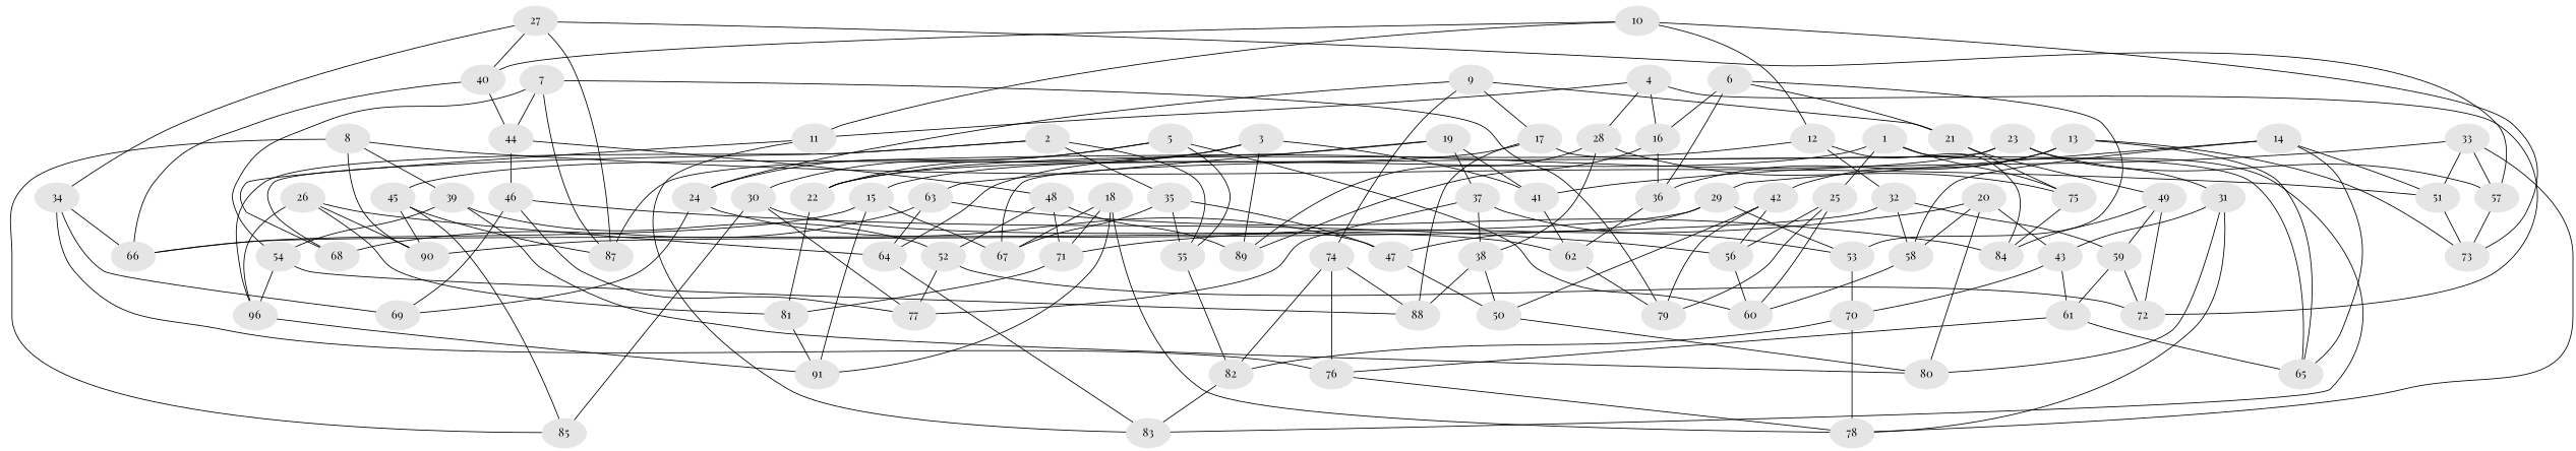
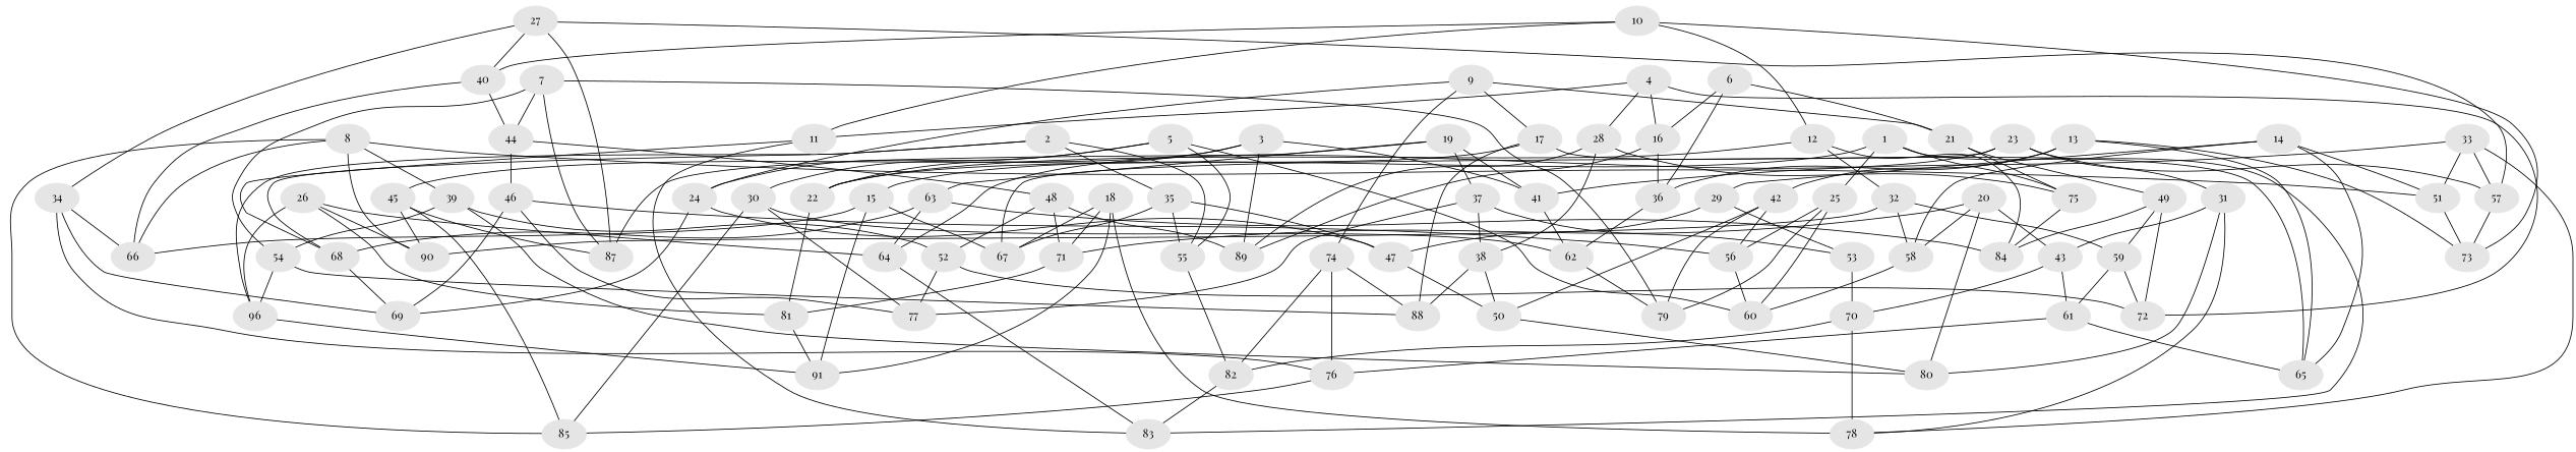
  graph {
    fontname="Playfair Display"
    node [color=gray90 fontname="Playfair Display" style=filled]
    edge [fontname="Playfair Display"]
    1
    15
    25
    75
    83
    66
    67
    91
    60
    79
    56
    84
    2
    35
    55
    68
    n17 [label=96]
    47
    82
    69
    3
    22
    41
    45
    89
    81
    62
    87
    85
    90
    4
    11
    16
    28
    72
    36
    38
    5
    24
    30
    77
    6
    21
    53
    49
    70
    7
    44
    54
    46
    48
    88
    8
    39
    51
    80
    52
    73
    9
    17
    74
    65
    76
    10
    12
    40
    32
    58
    59
    13
    42
    50
    14
    29
    18
    71
    78
    19
    37
    63
    64
    20
    43
    61
    23
    31
    57
    26
    27
    34
    33
    1 -- 15
    1 -- 25
    1 -- 75
    1 -- 83
    15 -- 66
    15 -- 67
    15 -- 91
    25 -- 60
    25 -- 79
    25 -- 56
    75 -- 84
    56 -- 60
    2 -- 35
    2 -- 55
    2 -- 68
    2 -- n17
    35 -- 67
    35 -- 55
    35 -- 47
    55 -- 82
+   68 -- 69
    n17 -- 91
    47 -- 50
    82 -- 83
    3 -- 22
    3 -- 41
    3 -- 45
    3 -- 89
    22 -- 81
    41 -- 62
    45 -- 87
    45 -- 85
    45 -- 90
    81 -- 91
    62 -- 79
    4 -- 11
    4 -- 16
    4 -- 28
    4 -- 72
    11 -- 83
    11 -- 68
    16 -- 89
    16 -- 36
    28 -- 75
    28 -- 89
    28 -- 38
    36 -- 62
    38 -- 88
    38 -- 50
    5 -- 60
    5 -- 55
    5 -- 24
    5 -- 30
    24 -- 47
    24 -- 69
    30 -- 62
    30 -- 85
    30 -- 77
    6 -- 16
    6 -- 36
    6 -- 21
-   6 -- 53
    21 -- 75
    21 -- 49
    53 -- 70
    49 -- 84
    49 -- 72
    49 -- 59
    70 -- 82
    70 -- 78
    7 -- 79
    7 -- 87
    7 -- 44
    7 -- 54
    44 -- 46
    44 -- 48
    54 -- n17
    54 -- 88
    46 -- 56
    46 -- 69
    46 -- 77
    48 -- 89
    48 -- 52
    48 -- 71
    8 -- 85
    8 -- 90
    8 -- 39
    8 -- 51
    39 -- 54
    39 -- 80
    39 -- 52
    51 -- 73
    52 -- 72
    52 -- 77
    9 -- 24
    9 -- 21
    9 -- 17
    9 -- 74
    17 -- 22
    17 -- 88
    17 -- 65
    74 -- 82
    74 -- 88
    74 -- 76
-   76 -- 78
+   76 -- 85
    10 -- 11
    10 -- 73
    10 -- 12
    10 -- 40
    12 -- 84
    12 -- 22
    12 -- 32
    40 -- 66
    40 -- 44
    32 -- 90
    32 -- 58
    32 -- 59
    58 -- 60
    59 -- 72
    59 -- 61
    13 -- 36
    13 -- 73
    13 -- 65
    13 -- 42
    42 -- 79
    42 -- 56
    42 -- 50
    50 -- 80
    14 -- 51
    14 -- 65
    14 -- 58
    14 -- 29
-   29 -- 66
+   8 -- 66
    29 -- 47
    29 -- 53
    18 -- 67
    18 -- 91
    18 -- 71
    18 -- 78
    71 -- 81
    19 -- 41
    19 -- 87
    19 -- 37
    19 -- 63
    37 -- 38
    37 -- 77
    37 -- 53
    63 -- 84
    63 -- 68
    63 -- 64
    64 -- 83
    20 -- 80
    20 -- 58
    20 -- 71
    20 -- 43
    43 -- 70
    43 -- 61
    61 -- 65
    61 -- 76
    23 -- 67
    23 -- 64
    23 -- 31
    23 -- 57
    31 -- 80
    31 -- 78
    31 -- 43
    57 -- 73
    26 -- n17
    26 -- 81
    26 -- 90
    26 -- 64
    27 -- 87
    27 -- 40
    27 -- 57
    27 -- 34
    34 -- 66
    34 -- 69
    34 -- 76
    33 -- 41
    33 -- 51
    33 -- 78
    33 -- 57
  }
